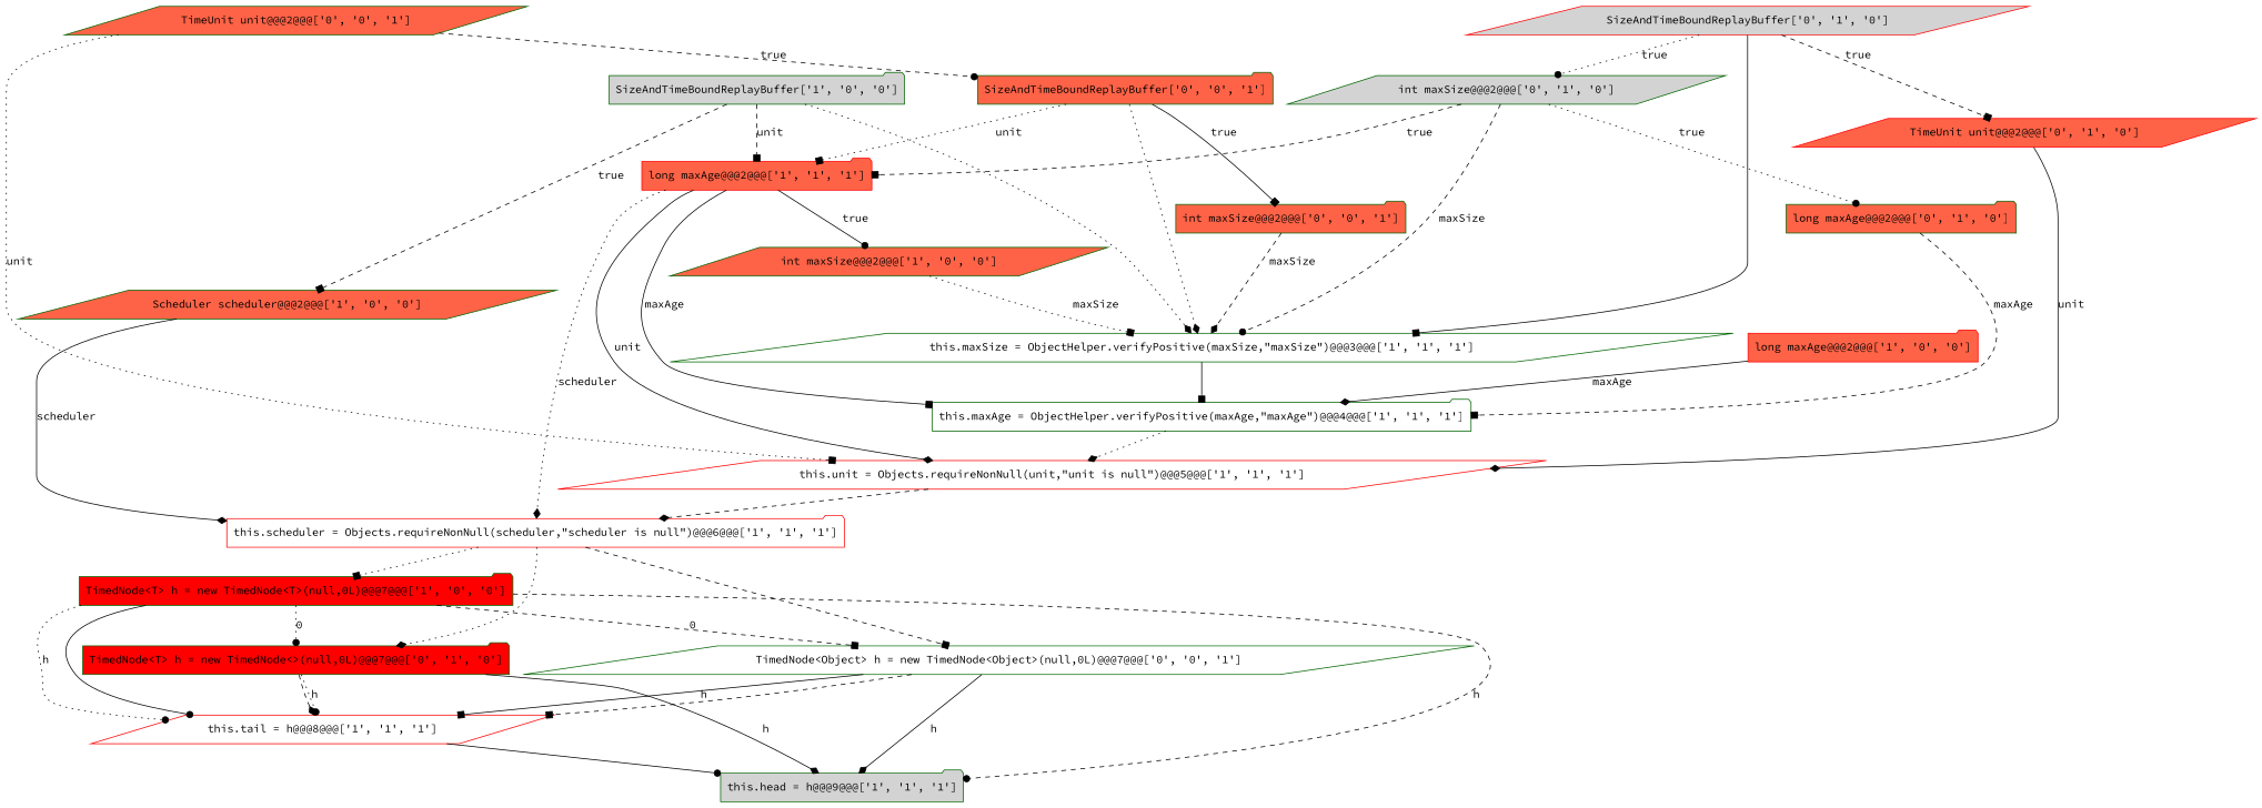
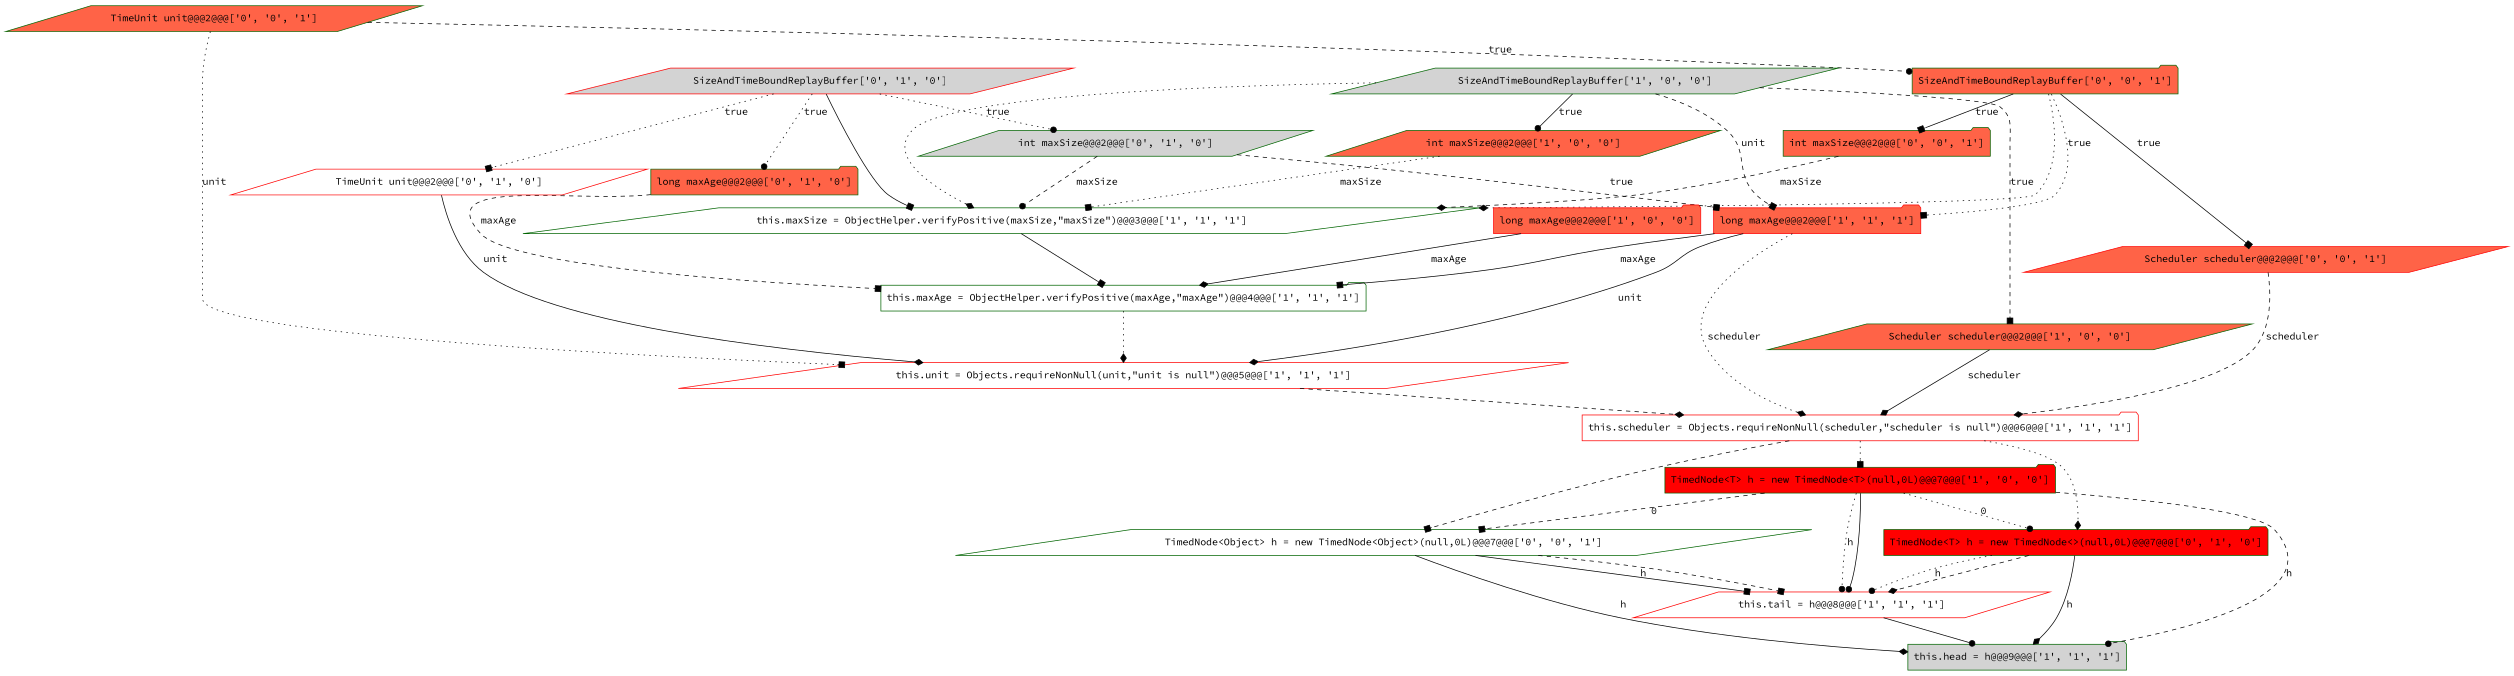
  digraph {
    fontname="Source Code Pro"
    node [color=darkgreen fillcolor=tomato fontname="Source Code Pro" shape=parallelogram style=filled]
    edge [arrowhead=box fontname="Source Code Pro" style=dotted]
    n1 [fillcolor=red label="TimedNode<T> h = new TimedNode<T>(null,0L)@@@7@@@['1', '0', '0']" shape=folder]
    n2 [fillcolor=red label="TimedNode<T> h = new TimedNode<>(null,0L)@@@7@@@['0', '1', '0']" shape=folder]
    n3 [fillcolor=white label="TimedNode<Object> h = new TimedNode<Object>(null,0L)@@@7@@@['0', '0', '1']"]
    n4 [color=red fillcolor=white label="this.tail = h@@@8@@@['1', '1', '1']"]
    n5 [fillcolor=lightgray label="this.head = h@@@9@@@['1', '1', '1']" shape=folder]
    n6 [label="long maxAge@@@2@@@['0', '1', '0']" shape=folder]
    n7 [fillcolor=white label="this.maxAge = ObjectHelper.verifyPositive(maxAge,\"maxAge\")@@@4@@@['1', '1', '1']" shape=folder]
    n8 [color=red fillcolor=white label="this.unit = Objects.requireNonNull(unit,\"unit is null\")@@@5@@@['1', '1', '1']"]
+   n9 [color=red label="Scheduler scheduler@@@2@@@['0', '0', '1']"]
    n10 [color=red fillcolor=white label="this.scheduler = Objects.requireNonNull(scheduler,\"scheduler is null\")@@@6@@@['1', '1', '1']" shape=folder]
    n11 [fillcolor=white label="this.maxSize = ObjectHelper.verifyPositive(maxSize,\"maxSize\")@@@3@@@['1', '1', '1']"]
    n12 [label="int maxSize@@@2@@@['0', '0', '1']" shape=folder]
    n13 [color=red fillcolor=lightgray label="SizeAndTimeBoundReplayBuffer['0', '1', '0']"]
    n14 [fillcolor=lightgray label="int maxSize@@@2@@@['0', '1', '0']"]
-   n15 [color=red label="TimeUnit unit@@@2@@@['0', '1', '0']"]
+   n15 [color=red fillcolor=white label="TimeUnit unit@@@2@@@['0', '1', '0']"]
    n16 [color=red label="long maxAge@@@2@@@['1', '1', '1']" shape=folder]
    n17 [label="SizeAndTimeBoundReplayBuffer['0', '0', '1']" shape=folder]
    n18 [label="TimeUnit unit@@@2@@@['0', '0', '1']"]
    n19 [label="Scheduler scheduler@@@2@@@['1', '0', '0']"]
-   n20 [fillcolor=lightgray label="SizeAndTimeBoundReplayBuffer['1', '0', '0']" shape=folder]
+   n20 [fillcolor=lightgray label="SizeAndTimeBoundReplayBuffer['1', '0', '0']"]
    n21 [label="int maxSize@@@2@@@['1', '0', '0']"]
    n22 [color=red label="long maxAge@@@2@@@['1', '0', '0']" shape=folder]
    n1 -> n2 [arrowhead=dot label=0]
    n1 -> n3 [label=0 style=dashed]
    n1 -> n4 [arrowhead=dot label=h]
    n1 -> n4 [arrowhead=dot style=solid]
    n1 -> n5 [arrowhead=dot label=h style=dashed]
    n2 -> n4 [arrowhead=diamond style=dashed]
    n2 -> n4 [arrowhead=dot label=h]
    n2 -> n5 [arrowhead=diamond label=h style=solid]
    n3 -> n4 [label=h style=solid]
    n3 -> n4 [style=dashed]
    n3 -> n5 [arrowhead=diamond label=h style=solid]
    n4 -> n5 [arrowhead=dot style=solid]
    n6 -> n7 [label=maxAge style=dashed]
    n7 -> n8 [arrowhead=diamond]
    n8 -> n10 [arrowhead=diamond style=dashed]
+   n9 -> n10 [arrowhead=diamond label=scheduler style=dashed]
    n10 -> n1
    n10 -> n2 [arrowhead=diamond]
    n10 -> n3 [style=dashed]
    n11 -> n7 [style=solid]
    n12 -> n11 [arrowhead=diamond label=maxSize style=dashed]
-   n14 -> n6 [arrowhead=dot label=true]
+   n13 -> n6 [arrowhead=dot label=true]
    n13 -> n11 [style=solid]
    n13 -> n14 [arrowhead=dot label=true]
-   n13 -> n15 [label=true style=dashed]
+   n13 -> n15 [label=true]
    n14 -> n11 [arrowhead=dot label=maxSize style=dashed]
    n14 -> n16 [label=true style=dashed]
    n15 -> n8 [arrowhead=diamond label=unit style=solid]
    n16 -> n7 [label=maxAge style=solid]
    n16 -> n8 [arrowhead=diamond label=unit style=solid]
    n16 -> n10 [arrowhead=diamond label=scheduler]
+   n17 -> n9 [label=true style=solid]
    n17 -> n11 [arrowhead=diamond]
    n17 -> n12 [label=true style=solid]
-   n17 -> n16 [label=unit]
+   n17 -> n16 [label=true]
    n18 -> n8 [label=unit]
    n18 -> n17 [arrowhead=dot label=true style=dashed]
    n19 -> n10 [arrowhead=diamond label=scheduler style=solid]
    n20 -> n11 [arrowhead=diamond]
    n20 -> n16 [label=unit style=dashed]
    n20 -> n19 [label=true style=dashed]
-   n16 -> n21 [arrowhead=dot label=true style=solid]
+   n20 -> n21 [arrowhead=dot label=true style=solid]
    n21 -> n11 [label=maxSize]
    n22 -> n7 [arrowhead=diamond label=maxAge style=solid]
  }
